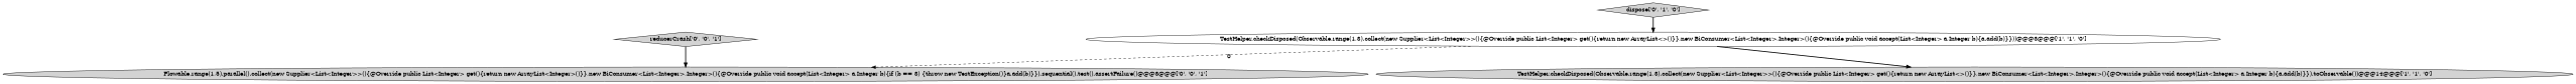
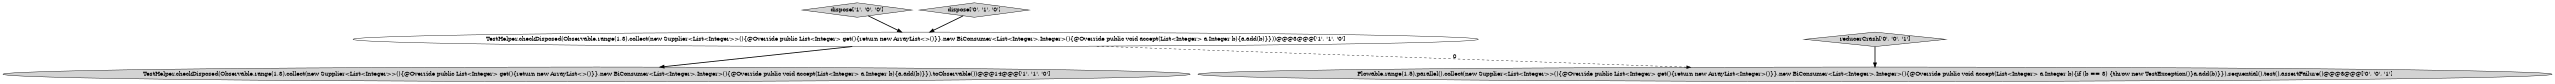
  digraph {
    node [fillcolor=lightgray shape=diamond style=filled]
    edge [style=bold]
+   n1 [label="dispose['1', '0', '0']"]
    n2 [fillcolor=white label="TestHelper.checkDisposed(Observable.range(1,3).collect(new Supplier<List<Integer>>(){@Override public List<Integer> get(){return new ArrayList<>()}},new BiConsumer<List<Integer>,Integer>(){@Override public void accept(List<Integer> a,Integer b){a.add(b)}}))@@@3@@@['1', '1', '0']" shape=ellipse]
    n3 [label="reducerCrash['0', '0', '1']"]
    n4 [label="Flowable.range(1,5).parallel().collect(new Supplier<List<Integer>>(){@Override public List<Integer> get(){return new ArrayList<Integer>()}},new BiConsumer<List<Integer>,Integer>(){@Override public void accept(List<Integer> a,Integer b){if (b == 3) {throw new TestException()}a.add(b)}}).sequential().test().assertFailure()@@@3@@@['0', '0', '1']" shape=ellipse]
    n5 [label="dispose['0', '1', '0']"]
    n6 [label="TestHelper.checkDisposed(Observable.range(1,3).collect(new Supplier<List<Integer>>(){@Override public List<Integer> get(){return new ArrayList<>()}},new BiConsumer<List<Integer>,Integer>(){@Override public void accept(List<Integer> a,Integer b){a.add(b)}}).toObservable())@@@14@@@['1', '1', '0']" shape=ellipse]
+   n1 -> n2
    n2 -> n4 [label=0 style=dashed]
    n2 -> n6
    n3 -> n4
    n5 -> n2
  }
